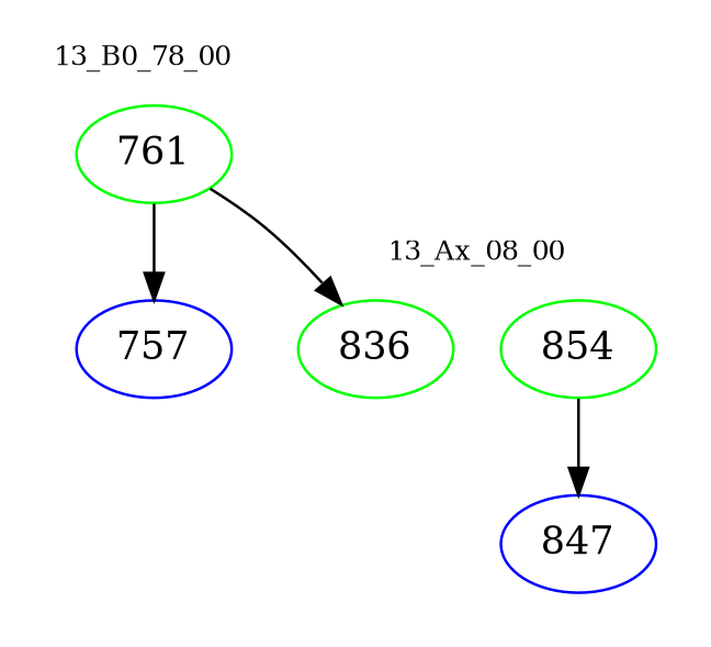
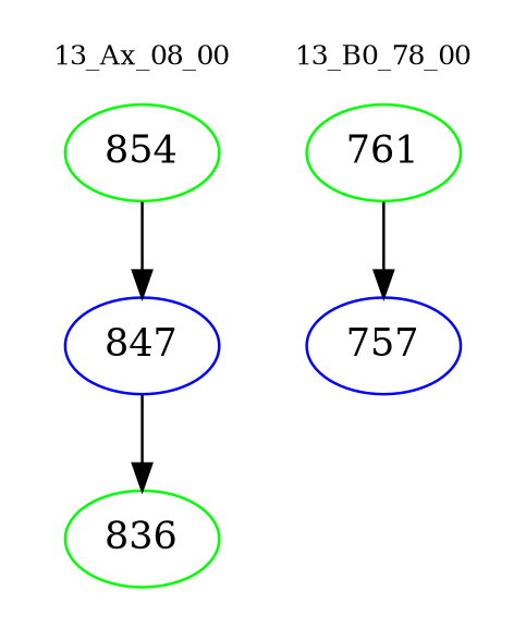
  digraph {
    node [color=green]
    edge [color=black]
    n1 [label=854]
    n2 [color=blue label=847]
    n3 [label=836]
    n4 [label=761]
    n5 [color=blue label=757]
    subgraph cluster_1 {
      color=white
      fontsize=10
      label="13_Ax_08_00"
      n1
      n2
      n3
    }
    subgraph cluster_2 {
      color=white
      fontsize=10
      label="13_B0_78_00"
      n4
      n5
    }
    n1 -> n2
-   n4 -> n3
+   n2 -> n3
    n4 -> n5
  }
